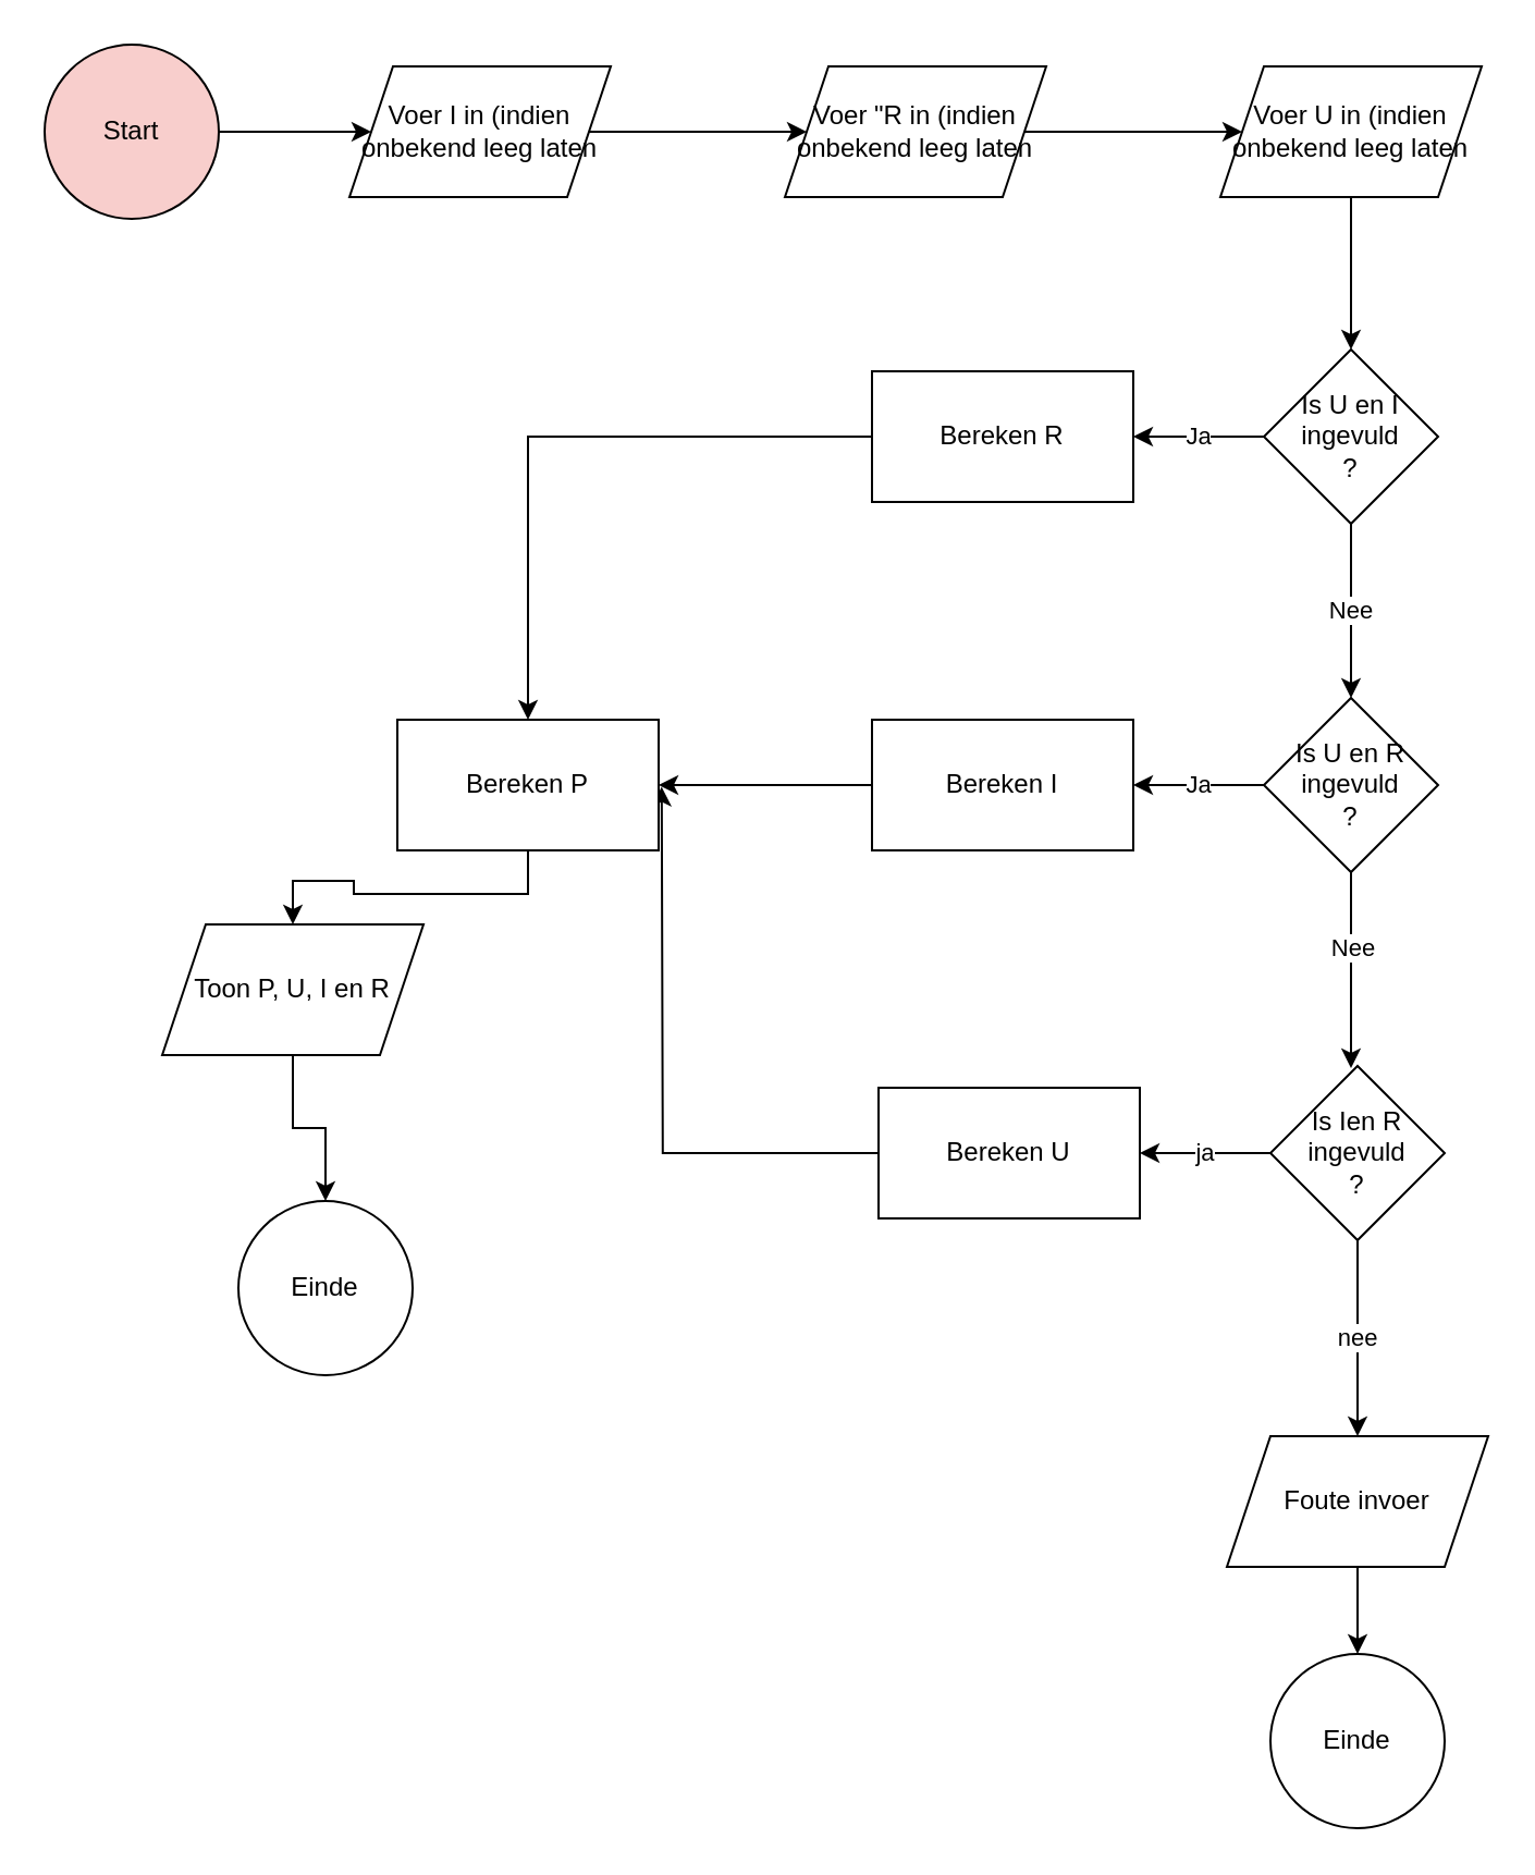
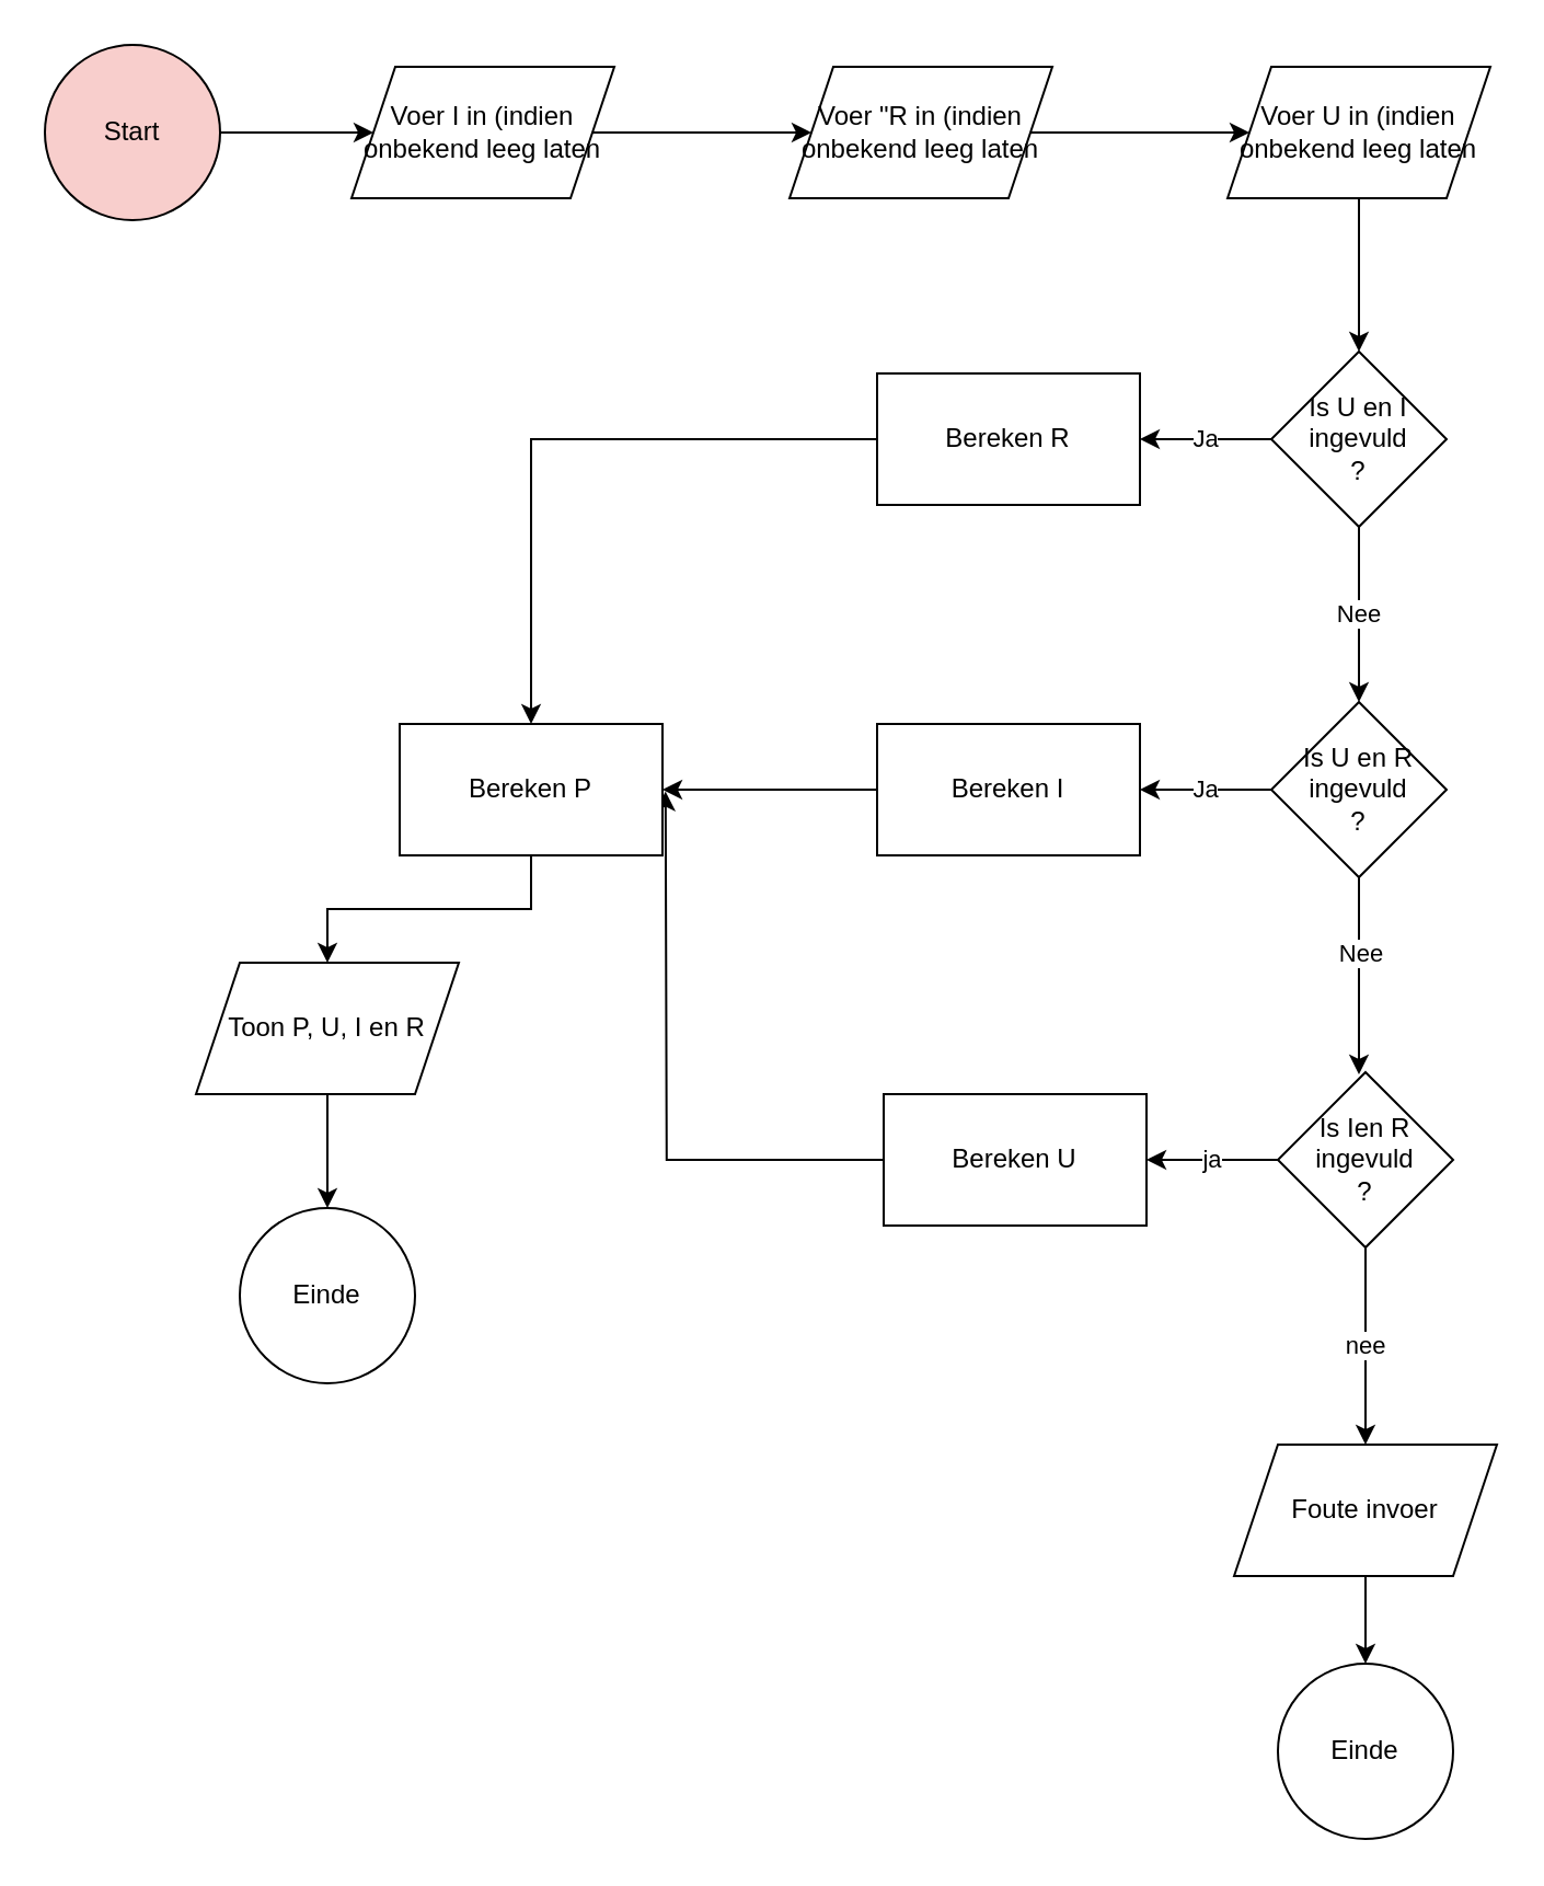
  <mxCell id="0" />
  <mxCell id="1" parent="0" />
  <mxCell id="2" value="" style="edgeStyle=orthogonalEdgeStyle;rounded=0;orthogonalLoop=1;jettySize=auto;html=1;" edge="1" parent="1" source="3" target="5"><mxGeometry relative="1" as="geometry" /></mxCell>
  <mxCell id="3" value="Start" style="ellipse;whiteSpace=wrap;html=1;aspect=fixed;fillColor=#f8cecc;" vertex="1" parent="1"><mxGeometry x="20" y="20" width="80" height="80" as="geometry" /></mxCell>
  <mxCell id="4" value="" style="edgeStyle=orthogonalEdgeStyle;rounded=0;orthogonalLoop=1;jettySize=auto;html=1;" edge="1" parent="1" source="5" target="7"><mxGeometry relative="1" as="geometry" /></mxCell>
  <mxCell id="5" value="Voer I in (indien onbekend leeg laten" style="shape=parallelogram;perimeter=parallelogramPerimeter;whiteSpace=wrap;html=1;fixedSize=1;" vertex="1" parent="1"><mxGeometry x="160" y="30" width="120" height="60" as="geometry" /></mxCell>
  <mxCell id="6" value="" style="edgeStyle=orthogonalEdgeStyle;rounded=0;orthogonalLoop=1;jettySize=auto;html=1;" edge="1" parent="1" source="7" target="9"><mxGeometry relative="1" as="geometry" /></mxCell>
  <mxCell id="7" value="Voer &quot;R in (indien onbekend leeg laten" style="shape=parallelogram;perimeter=parallelogramPerimeter;whiteSpace=wrap;html=1;fixedSize=1;" vertex="1" parent="1"><mxGeometry x="360" y="30" width="120" height="60" as="geometry" /></mxCell>
  <mxCell id="8" value="" style="edgeStyle=orthogonalEdgeStyle;rounded=0;orthogonalLoop=1;jettySize=auto;html=1;" edge="1" parent="1" source="9" target="12"><mxGeometry relative="1" as="geometry" /></mxCell>
  <mxCell id="9" value="Voer U in (indien onbekend leeg laten" style="shape=parallelogram;perimeter=parallelogramPerimeter;whiteSpace=wrap;html=1;fixedSize=1;" vertex="1" parent="1"><mxGeometry x="560" y="30" width="120" height="60" as="geometry" /></mxCell>
  <mxCell id="10" value="Ja" style="edgeStyle=orthogonalEdgeStyle;rounded=0;orthogonalLoop=1;jettySize=auto;html=1;" edge="1" parent="1" source="12" target="14"><mxGeometry relative="1" as="geometry" /></mxCell>
  <mxCell id="11" value="Nee" style="edgeStyle=orthogonalEdgeStyle;rounded=0;orthogonalLoop=1;jettySize=auto;html=1;" edge="1" parent="1" source="12" target="18"><mxGeometry relative="1" as="geometry" /></mxCell>
  <mxCell id="12" value="Is U en I ingevuld&lt;br&gt;?" style="rhombus;whiteSpace=wrap;html=1;" vertex="1" parent="1"><mxGeometry x="580" y="160" width="80" height="80" as="geometry" /></mxCell>
  <mxCell id="13" style="edgeStyle=orthogonalEdgeStyle;rounded=0;orthogonalLoop=1;jettySize=auto;html=1;" edge="1" parent="1" source="14" target="30"><mxGeometry relative="1" as="geometry" /></mxCell>
  <mxCell id="14" value="Bereken R" style="whiteSpace=wrap;html=1;" vertex="1" parent="1"><mxGeometry x="400" y="170" width="120" height="60" as="geometry" /></mxCell>
  <mxCell id="15" value="Ja" style="edgeStyle=orthogonalEdgeStyle;rounded=0;orthogonalLoop=1;jettySize=auto;html=1;" edge="1" parent="1" source="18" target="20"><mxGeometry relative="1" as="geometry" /></mxCell>
  <mxCell id="16" value="" style="edgeStyle=orthogonalEdgeStyle;rounded=0;orthogonalLoop=1;jettySize=auto;html=1;" edge="1" parent="1" source="18"><mxGeometry relative="1" as="geometry"><mxPoint x="620" y="490" as="targetPoint" /></mxGeometry></mxCell>
  <mxCell id="17" value="Nee" style="edgeLabel;html=1;align=center;verticalAlign=middle;resizable=0;points=[];" vertex="1" connectable="0" parent="16"><mxGeometry x="-0.249" relative="1" as="geometry"><mxPoint as="offset" /></mxGeometry></mxCell>
  <mxCell id="18" value="Is U en R ingevuld&lt;br&gt;?" style="rhombus;whiteSpace=wrap;html=1;" vertex="1" parent="1"><mxGeometry x="580" y="320" width="80" height="80" as="geometry" /></mxCell>
  <mxCell id="19" value="" style="edgeStyle=orthogonalEdgeStyle;rounded=0;orthogonalLoop=1;jettySize=auto;html=1;" edge="1" parent="1" source="20" target="30"><mxGeometry relative="1" as="geometry" /></mxCell>
  <mxCell id="20" value="Bereken I" style="whiteSpace=wrap;html=1;" vertex="1" parent="1"><mxGeometry x="400" y="330" width="120" height="60" as="geometry" /></mxCell>
  <mxCell id="21" value="ja" style="edgeStyle=orthogonalEdgeStyle;rounded=0;orthogonalLoop=1;jettySize=auto;html=1;" edge="1" parent="1" source="23" target="25"><mxGeometry relative="1" as="geometry" /></mxCell>
  <mxCell id="22" value="nee" style="edgeStyle=orthogonalEdgeStyle;rounded=0;orthogonalLoop=1;jettySize=auto;html=1;" edge="1" parent="1" source="23" target="27"><mxGeometry relative="1" as="geometry" /></mxCell>
  <mxCell id="23" value="Is Ien R ingevuld&lt;br&gt;?" style="rhombus;whiteSpace=wrap;html=1;" vertex="1" parent="1"><mxGeometry x="583" y="489" width="80" height="80" as="geometry" /></mxCell>
  <mxCell id="24" style="edgeStyle=orthogonalEdgeStyle;rounded=0;orthogonalLoop=1;jettySize=auto;html=1;" edge="1" parent="1" source="25"><mxGeometry relative="1" as="geometry"><mxPoint x="303.4" y="360.8" as="targetPoint" /></mxGeometry></mxCell>
  <mxCell id="25" value="Bereken U" style="whiteSpace=wrap;html=1;" vertex="1" parent="1"><mxGeometry x="403" y="499" width="120" height="60" as="geometry" /></mxCell>
  <mxCell id="26" value="" style="edgeStyle=orthogonalEdgeStyle;rounded=0;orthogonalLoop=1;jettySize=auto;html=1;" edge="1" parent="1" source="27" target="28"><mxGeometry relative="1" as="geometry" /></mxCell>
  <mxCell id="27" value="Foute invoer" style="shape=parallelogram;perimeter=parallelogramPerimeter;whiteSpace=wrap;html=1;fixedSize=1;" vertex="1" parent="1"><mxGeometry x="563" y="659" width="120" height="60" as="geometry" /></mxCell>
  <mxCell id="28" value="Einde" style="ellipse;whiteSpace=wrap;html=1;aspect=fixed;" vertex="1" parent="1"><mxGeometry x="583" y="759" width="80" height="80" as="geometry" /></mxCell>
  <mxCell id="29" style="edgeStyle=orthogonalEdgeStyle;rounded=0;orthogonalLoop=1;jettySize=auto;html=1;entryX=0.5;entryY=0;entryDx=0;entryDy=0;" edge="1" parent="1" source="30" target="32"><mxGeometry relative="1" as="geometry" /></mxCell>
  <mxCell id="30" value="Bereken P" style="rounded=0;whiteSpace=wrap;html=1;" vertex="1" parent="1"><mxGeometry x="182" y="330" width="120" height="60" as="geometry" /></mxCell>
  <mxCell id="31" value="" style="edgeStyle=orthogonalEdgeStyle;rounded=0;orthogonalLoop=1;jettySize=auto;html=1;" edge="1" parent="1" source="32" target="33"><mxGeometry relative="1" as="geometry" /></mxCell>
- <mxCell id="32" value="Toon P, U, I en R" style="shape=parallelogram;perimeter=parallelogramPerimeter;whiteSpace=wrap;html=1;fixedSize=1;" vertex="1" parent="1"><mxGeometry x="74" y="424" width="120" height="60" as="geometry" /></mxCell>
+ <mxCell id="32" value="Toon P, U, I en R" style="shape=parallelogram;perimeter=parallelogramPerimeter;whiteSpace=wrap;html=1;fixedSize=1;" vertex="1" parent="1"><mxGeometry x="89" y="439" width="120" height="60" as="geometry" /></mxCell>
  <mxCell id="33" value="Einde" style="ellipse;whiteSpace=wrap;html=1;aspect=fixed;" vertex="1" parent="1"><mxGeometry x="109" y="551" width="80" height="80" as="geometry" /></mxCell>
